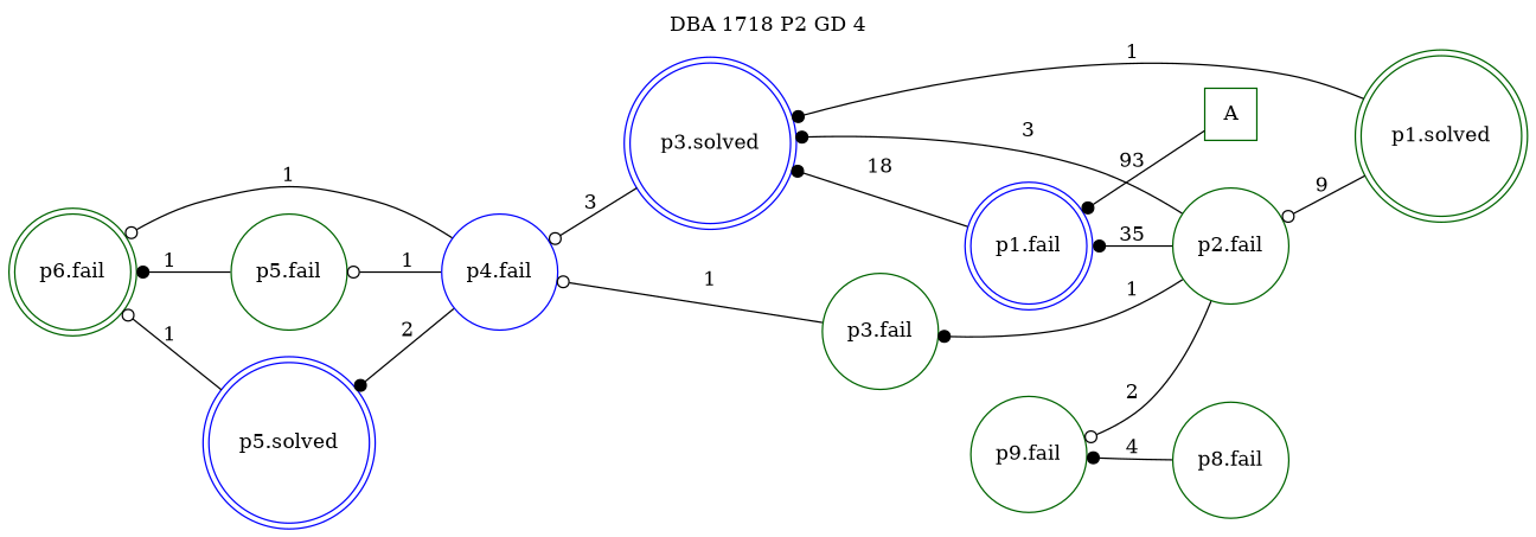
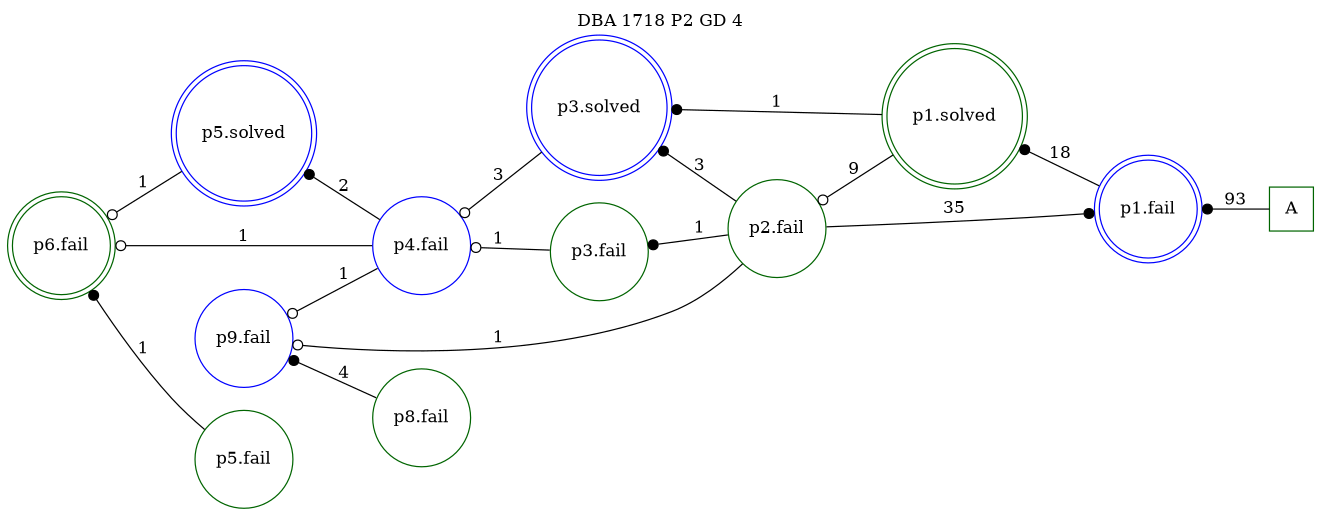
  digraph {
    label=" DBA 1718 P2 GD 4 "
    labelloc=tl
    rankdir=RL
    node [color=darkgreen shape=circle]
    edge [arrowhead=dot]
    n1 [label=A shape=square]
    n2 [color=blue label="p1.fail" shape=doublecircle]
    n3 [label="p1.solved" shape=doublecircle]
    n4 [label="p2.fail"]
    n5 [color=blue label="p3.solved" shape=doublecircle]
    n6 [label="p3.fail"]
-   n7 [label="p9.fail"]
+   n7 [color=blue label="p9.fail"]
    n8 [color=blue label="p4.fail"]
    n9 [label="p5.fail"]
    n10 [label="p6.fail" shape=doublecircle]
    n11 [color=blue label="p5.solved" shape=doublecircle]
    n12 [label="p8.fail"]
    n1 -> n2 [label=93]
-   n2 -> n5 [label=18]
+   n2 -> n3 [label=18]
    n3 -> n4 [arrowhead=odot label=9]
    n3 -> n5 [label=1]
    n4 -> n2 [label=35]
    n4 -> n5 [label=3]
    n4 -> n6 [label=1]
-   n4 -> n7 [arrowhead=odot label=2]
+   n4 -> n7 [arrowhead=odot label=1]
    n5 -> n8 [arrowhead=odot label=3]
    n6 -> n8 [arrowhead=odot label=1]
-   n8 -> n9 [arrowhead=odot label=1]
+   n8 -> n7 [arrowhead=odot label=1]
    n8 -> n10 [arrowhead=odot label=1]
    n8 -> n11 [label=2]
    n9 -> n10 [label=1]
    n11 -> n10 [arrowhead=odot label=1]
    n12 -> n7 [label=4]
  }
